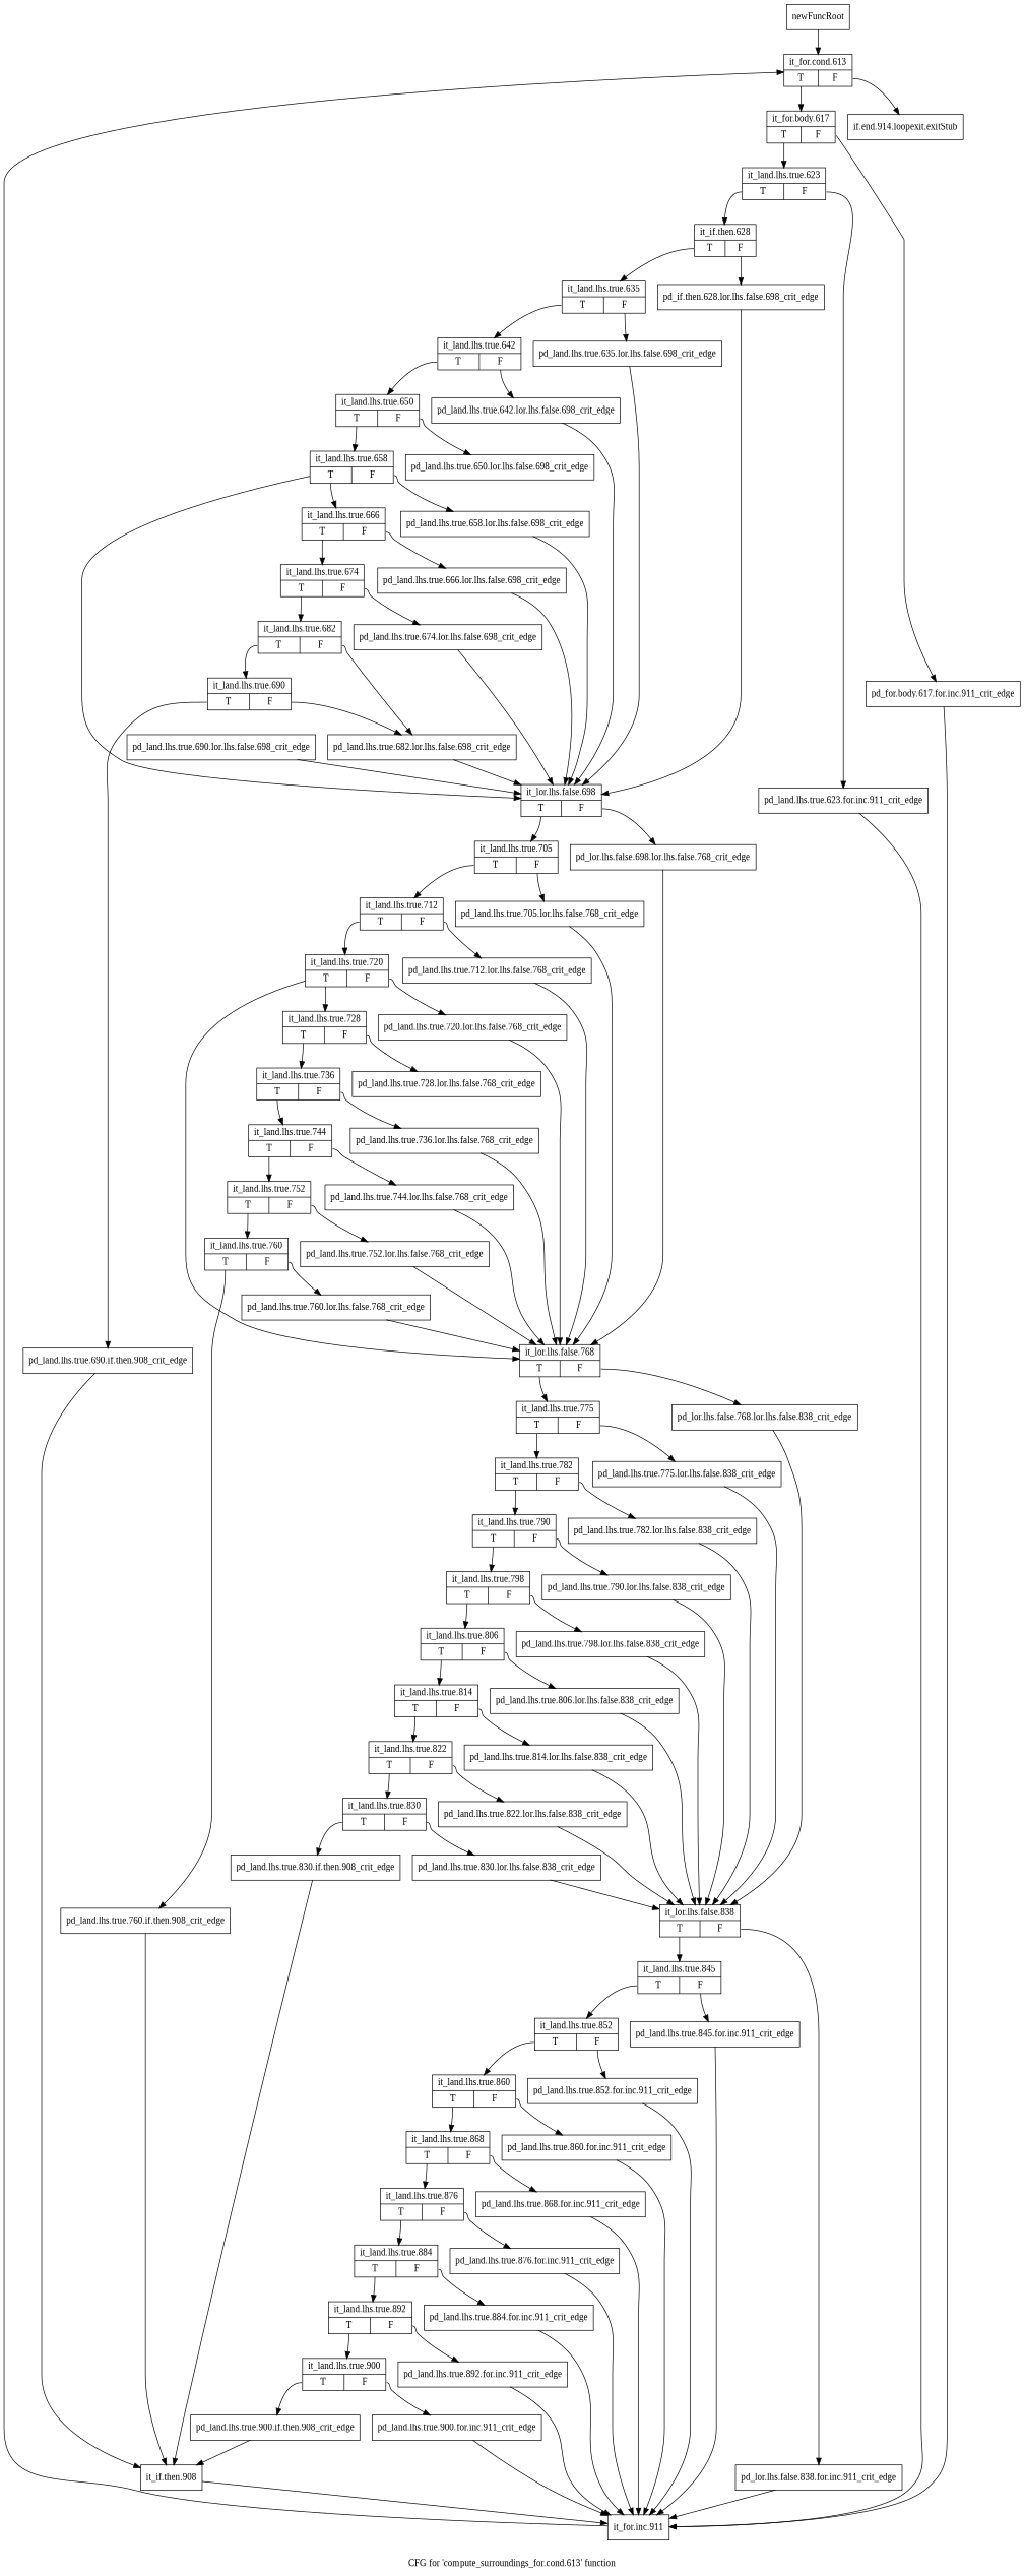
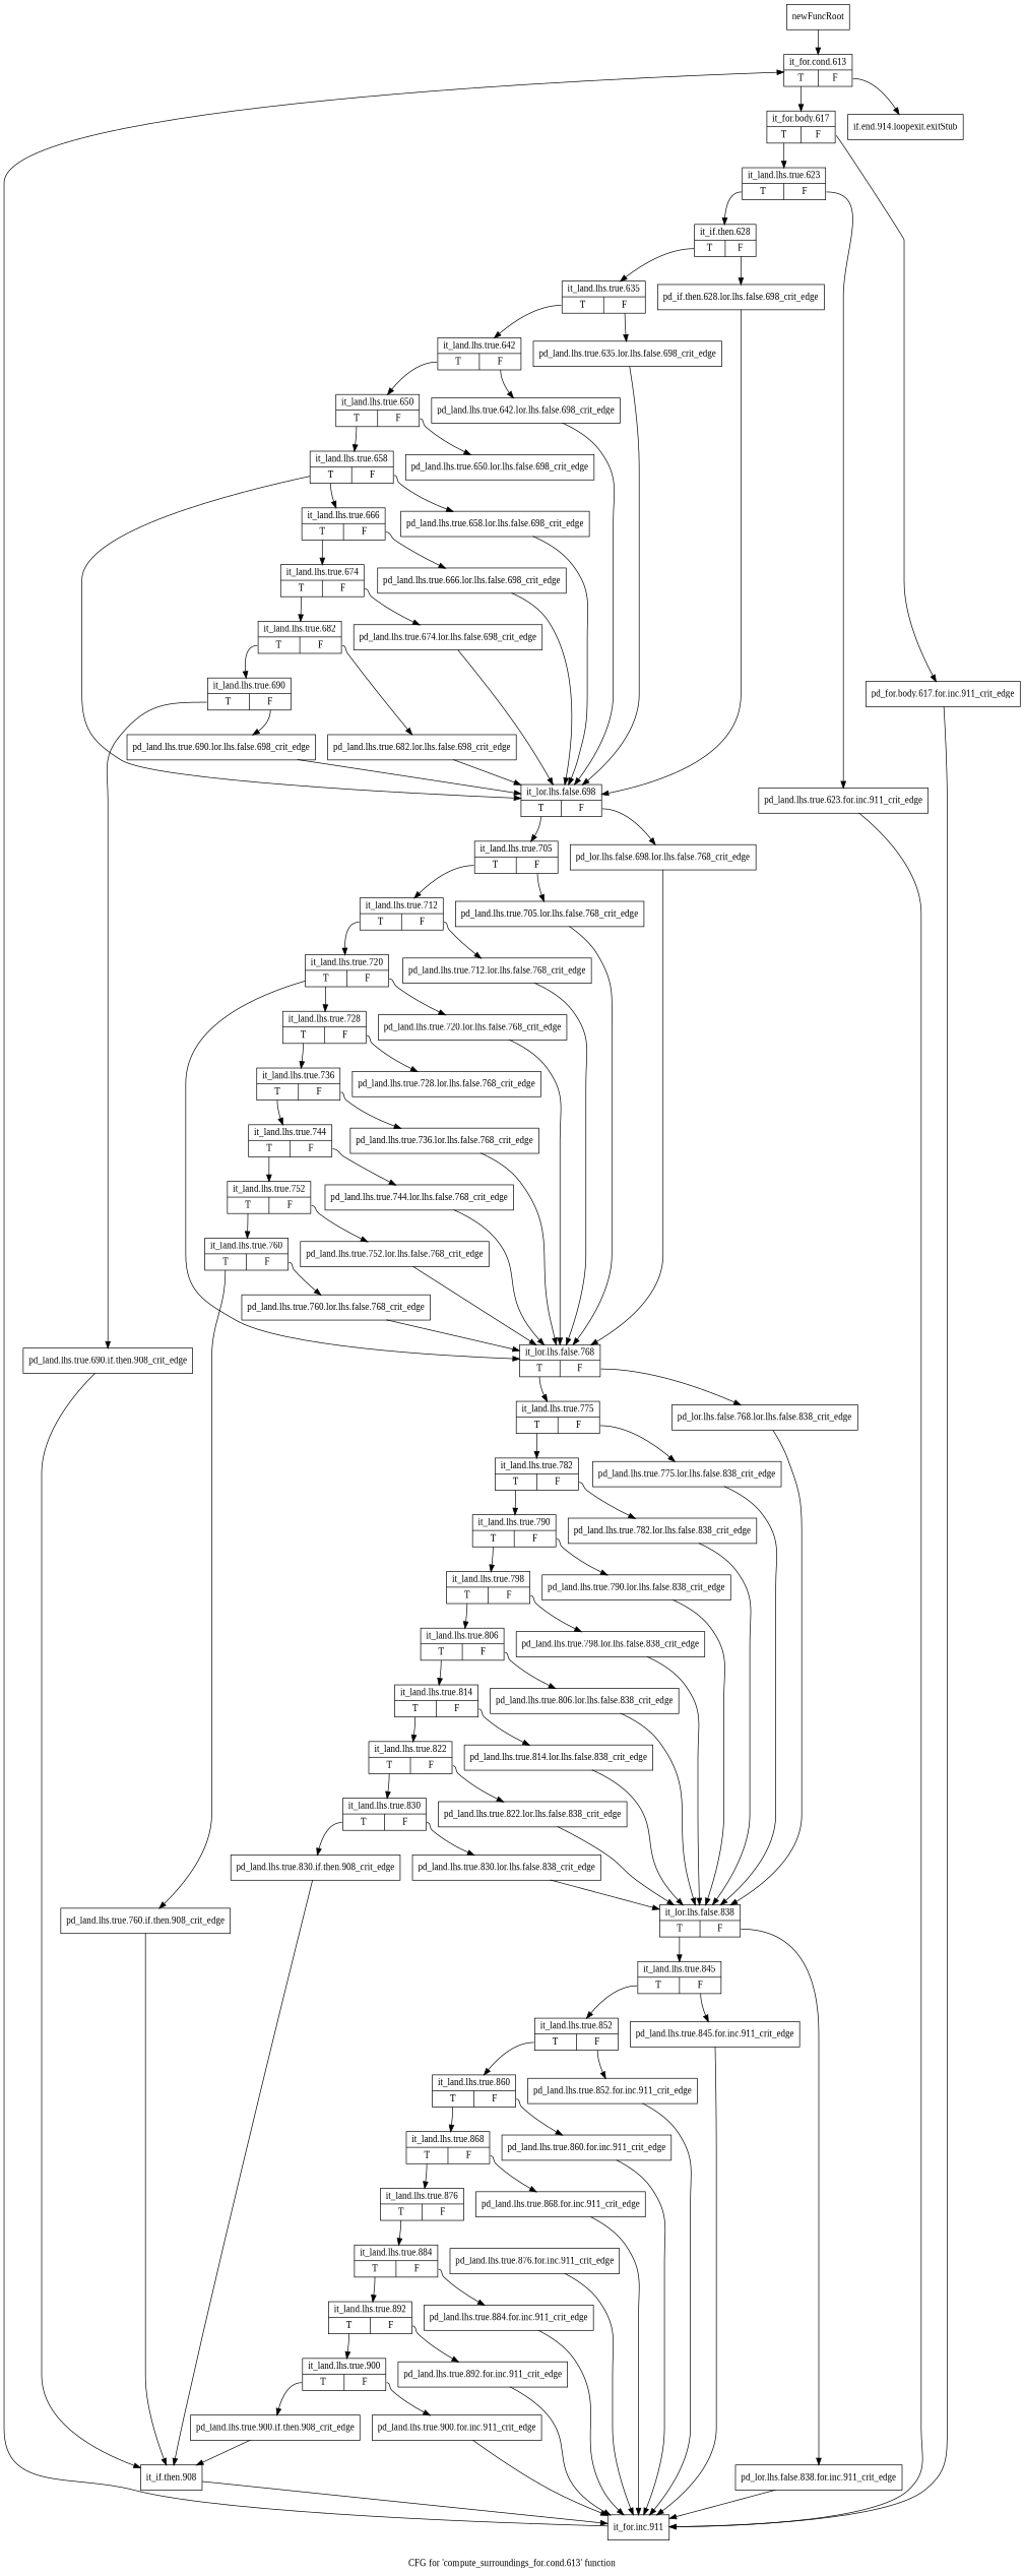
  digraph {
    fontname="Liberation Serif"
    label="CFG for 'compute_surroundings_for.cond.613' function"
    node [fontname="Liberation Serif" shape=record]
    edge [fontname="Liberation Serif"]
    n1 [label="{newFuncRoot}"]
    n2 [label="{it_for.cond.613|{<s0>T|<s1>F}}"]
    n3 [label="{if.end.914.loopexit.exitStub}"]
    n4 [label="{it_for.body.617|{<s0>T|<s1>F}}"]
    n5 [label="{it_land.lhs.true.623|{<s0>T|<s1>F}}"]
    n6 [label="{pd_for.body.617.for.inc.911_crit_edge}"]
    n7 [label="{it_if.then.628|{<s0>T|<s1>F}}"]
    n8 [label="{pd_land.lhs.true.623.for.inc.911_crit_edge}"]
    n9 [label="{it_for.inc.911}"]
    n10 [label="{it_land.lhs.true.635|{<s0>T|<s1>F}}"]
    n11 [label="{pd_if.then.628.lor.lhs.false.698_crit_edge}"]
    n12 [label="{it_land.lhs.true.642|{<s0>T|<s1>F}}"]
    n13 [label="{pd_land.lhs.true.635.lor.lhs.false.698_crit_edge}"]
    n14 [label="{it_lor.lhs.false.698|{<s0>T|<s1>F}}"]
    n15 [label="{it_land.lhs.true.650|{<s0>T|<s1>F}}"]
    n16 [label="{pd_land.lhs.true.642.lor.lhs.false.698_crit_edge}"]
    n17 [label="{it_land.lhs.true.705|{<s0>T|<s1>F}}"]
    n18 [label="{pd_lor.lhs.false.698.lor.lhs.false.768_crit_edge}"]
    n19 [label="{it_land.lhs.true.712|{<s0>T|<s1>F}}"]
    n20 [label="{pd_land.lhs.true.705.lor.lhs.false.768_crit_edge}"]
    n21 [label="{it_lor.lhs.false.768|{<s0>T|<s1>F}}"]
    n22 [label="{it_land.lhs.true.658|{<s0>T|<s1>F}}"]
    n23 [label="{pd_land.lhs.true.650.lor.lhs.false.698_crit_edge}"]
    n24 [label="{it_land.lhs.true.666|{<s0>T|<s1>F}}"]
    n25 [label="{pd_land.lhs.true.658.lor.lhs.false.698_crit_edge}"]
    n26 [label="{it_land.lhs.true.674|{<s0>T|<s1>F}}"]
    n27 [label="{pd_land.lhs.true.666.lor.lhs.false.698_crit_edge}"]
    n28 [label="{it_land.lhs.true.682|{<s0>T|<s1>F}}"]
    n29 [label="{pd_land.lhs.true.674.lor.lhs.false.698_crit_edge}"]
    n30 [label="{it_land.lhs.true.690|{<s0>T|<s1>F}}"]
    n31 [label="{pd_land.lhs.true.682.lor.lhs.false.698_crit_edge}"]
    n32 [label="{pd_land.lhs.true.690.if.then.908_crit_edge}"]
    n33 [label="{pd_land.lhs.true.690.lor.lhs.false.698_crit_edge}"]
    n34 [label="{it_if.then.908}"]
    n35 [label="{it_land.lhs.true.720|{<s0>T|<s1>F}}"]
    n36 [label="{pd_land.lhs.true.712.lor.lhs.false.768_crit_edge}"]
    n37 [label="{it_land.lhs.true.775|{<s0>T|<s1>F}}"]
    n38 [label="{pd_lor.lhs.false.768.lor.lhs.false.838_crit_edge}"]
    n39 [label="{it_land.lhs.true.782|{<s0>T|<s1>F}}"]
    n40 [label="{pd_land.lhs.true.775.lor.lhs.false.838_crit_edge}"]
    n41 [label="{it_lor.lhs.false.838|{<s0>T|<s1>F}}"]
    n42 [label="{it_land.lhs.true.728|{<s0>T|<s1>F}}"]
    n43 [label="{pd_land.lhs.true.720.lor.lhs.false.768_crit_edge}"]
    n44 [label="{it_land.lhs.true.736|{<s0>T|<s1>F}}"]
    n45 [label="{pd_land.lhs.true.728.lor.lhs.false.768_crit_edge}"]
    n46 [label="{it_land.lhs.true.744|{<s0>T|<s1>F}}"]
    n47 [label="{pd_land.lhs.true.736.lor.lhs.false.768_crit_edge}"]
    n48 [label="{it_land.lhs.true.752|{<s0>T|<s1>F}}"]
    n49 [label="{pd_land.lhs.true.744.lor.lhs.false.768_crit_edge}"]
    n50 [label="{it_land.lhs.true.760|{<s0>T|<s1>F}}"]
    n51 [label="{pd_land.lhs.true.752.lor.lhs.false.768_crit_edge}"]
    n52 [label="{pd_land.lhs.true.760.if.then.908_crit_edge}"]
    n53 [label="{pd_land.lhs.true.760.lor.lhs.false.768_crit_edge}"]
    n54 [label="{it_land.lhs.true.790|{<s0>T|<s1>F}}"]
    n55 [label="{pd_land.lhs.true.782.lor.lhs.false.838_crit_edge}"]
    n56 [label="{it_land.lhs.true.845|{<s0>T|<s1>F}}"]
    n57 [label="{pd_lor.lhs.false.838.for.inc.911_crit_edge}"]
    n58 [label="{it_land.lhs.true.852|{<s0>T|<s1>F}}"]
    n59 [label="{pd_land.lhs.true.845.for.inc.911_crit_edge}"]
    n60 [label="{it_land.lhs.true.798|{<s0>T|<s1>F}}"]
    n61 [label="{pd_land.lhs.true.790.lor.lhs.false.838_crit_edge}"]
    n62 [label="{it_land.lhs.true.806|{<s0>T|<s1>F}}"]
    n63 [label="{pd_land.lhs.true.798.lor.lhs.false.838_crit_edge}"]
    n64 [label="{it_land.lhs.true.814|{<s0>T|<s1>F}}"]
    n65 [label="{pd_land.lhs.true.806.lor.lhs.false.838_crit_edge}"]
    n66 [label="{it_land.lhs.true.822|{<s0>T|<s1>F}}"]
    n67 [label="{pd_land.lhs.true.814.lor.lhs.false.838_crit_edge}"]
    n68 [label="{it_land.lhs.true.830|{<s0>T|<s1>F}}"]
    n69 [label="{pd_land.lhs.true.822.lor.lhs.false.838_crit_edge}"]
    n70 [label="{pd_land.lhs.true.830.if.then.908_crit_edge}"]
    n71 [label="{pd_land.lhs.true.830.lor.lhs.false.838_crit_edge}"]
    n72 [label="{it_land.lhs.true.860|{<s0>T|<s1>F}}"]
    n73 [label="{pd_land.lhs.true.852.for.inc.911_crit_edge}"]
    n74 [label="{it_land.lhs.true.868|{<s0>T|<s1>F}}"]
    n75 [label="{pd_land.lhs.true.860.for.inc.911_crit_edge}"]
    n76 [label="{it_land.lhs.true.876|{<s0>T|<s1>F}}"]
    n77 [label="{pd_land.lhs.true.868.for.inc.911_crit_edge}"]
    n78 [label="{it_land.lhs.true.884|{<s0>T|<s1>F}}"]
    n79 [label="{pd_land.lhs.true.876.for.inc.911_crit_edge}"]
    n80 [label="{it_land.lhs.true.892|{<s0>T|<s1>F}}"]
    n81 [label="{pd_land.lhs.true.884.for.inc.911_crit_edge}"]
    n82 [label="{it_land.lhs.true.900|{<s0>T|<s1>F}}"]
    n83 [label="{pd_land.lhs.true.892.for.inc.911_crit_edge}"]
    n84 [label="{pd_land.lhs.true.900.if.then.908_crit_edge}"]
    n85 [label="{pd_land.lhs.true.900.for.inc.911_crit_edge}"]
    n1 -> n2
    n2 -> n3 [tailport=s1]
    n2 -> n4 [tailport=s0]
    n4 -> n5 [tailport=s0]
    n4 -> n6 [tailport=s1]
    n5 -> n7 [tailport=s0]
    n5 -> n8 [tailport=s1]
    n6 -> n9
    n7 -> n10 [tailport=s0]
    n7 -> n11 [tailport=s1]
    n8 -> n9
    n9 -> n2
    n10 -> n12 [tailport=s0]
    n10 -> n13 [tailport=s1]
    n11 -> n14
    n12 -> n15 [tailport=s0]
    n12 -> n16 [tailport=s1]
    n13 -> n14
    n14 -> n17 [tailport=s0]
    n14 -> n18 [tailport=s1]
    n15 -> n22 [tailport=s0]
    n15 -> n23 [tailport=s1]
    n16 -> n14
    n17 -> n19 [tailport=s0]
    n17 -> n20 [tailport=s1]
    n18 -> n21
    n19 -> n35 [tailport=s0]
    n19 -> n36 [tailport=s1]
    n20 -> n21
    n21 -> n37 [tailport=s0]
    n21 -> n38 [tailport=s1]
    n22 -> n14
    n22 -> n24 [tailport=s0]
    n22 -> n25 [tailport=s1]
    n24 -> n26 [tailport=s0]
    n24 -> n27 [tailport=s1]
    n25 -> n14
    n26 -> n28 [tailport=s0]
    n26 -> n29 [tailport=s1]
    n27 -> n14
    n28 -> n30 [tailport=s0]
    n28 -> n31 [tailport=s1]
    n29 -> n14
    n30 -> n32 [tailport=s0]
-   n30 -> n31 [tailport=s1]
+   n30 -> n33 [tailport=s1]
    n31 -> n14
    n32 -> n34
    n33 -> n14
    n34 -> n9
    n35 -> n21
    n35 -> n42 [tailport=s0]
    n35 -> n43 [tailport=s1]
    n36 -> n21
    n37 -> n39 [tailport=s0]
    n37 -> n40 [tailport=s1]
    n38 -> n41
    n39 -> n54 [tailport=s0]
    n39 -> n55 [tailport=s1]
    n40 -> n41
    n41 -> n56 [tailport=s0]
    n41 -> n57 [tailport=s1]
    n42 -> n44 [tailport=s0]
    n42 -> n45 [tailport=s1]
    n43 -> n21
    n44 -> n46 [tailport=s0]
    n44 -> n47 [tailport=s1]
    n46 -> n48 [tailport=s0]
    n46 -> n49 [tailport=s1]
    n47 -> n21
    n48 -> n50 [tailport=s0]
    n48 -> n51 [tailport=s1]
    n49 -> n21
    n50 -> n52 [tailport=s0]
    n50 -> n53 [tailport=s1]
    n51 -> n21
    n52 -> n34
    n53 -> n21
    n54 -> n60 [tailport=s0]
    n54 -> n61 [tailport=s1]
    n55 -> n41
    n56 -> n58 [tailport=s0]
    n56 -> n59 [tailport=s1]
    n57 -> n9
    n58 -> n72 [tailport=s0]
    n58 -> n73 [tailport=s1]
    n59 -> n9
    n60 -> n62 [tailport=s0]
    n60 -> n63 [tailport=s1]
    n61 -> n41
    n62 -> n64 [tailport=s0]
    n62 -> n65 [tailport=s1]
    n63 -> n41
    n64 -> n66 [tailport=s0]
    n64 -> n67 [tailport=s1]
    n65 -> n41
    n66 -> n68 [tailport=s0]
    n66 -> n69 [tailport=s1]
    n67 -> n41
    n68 -> n70 [tailport=s0]
    n68 -> n71 [tailport=s1]
    n69 -> n41
    n70 -> n34
    n71 -> n41
    n72 -> n74 [tailport=s0]
    n72 -> n75 [tailport=s1]
    n73 -> n9
    n74 -> n76 [tailport=s0]
    n74 -> n77 [tailport=s1]
    n75 -> n9
    n76 -> n78 [tailport=s0]
-   n76 -> n79 [tailport=s1]
    n77 -> n9
    n78 -> n80 [tailport=s0]
    n78 -> n81 [tailport=s1]
    n79 -> n9
    n80 -> n82 [tailport=s0]
    n80 -> n83 [tailport=s1]
    n81 -> n9
    n82 -> n84 [tailport=s0]
    n82 -> n85 [tailport=s1]
    n83 -> n9
    n84 -> n34
    n85 -> n9
  }
